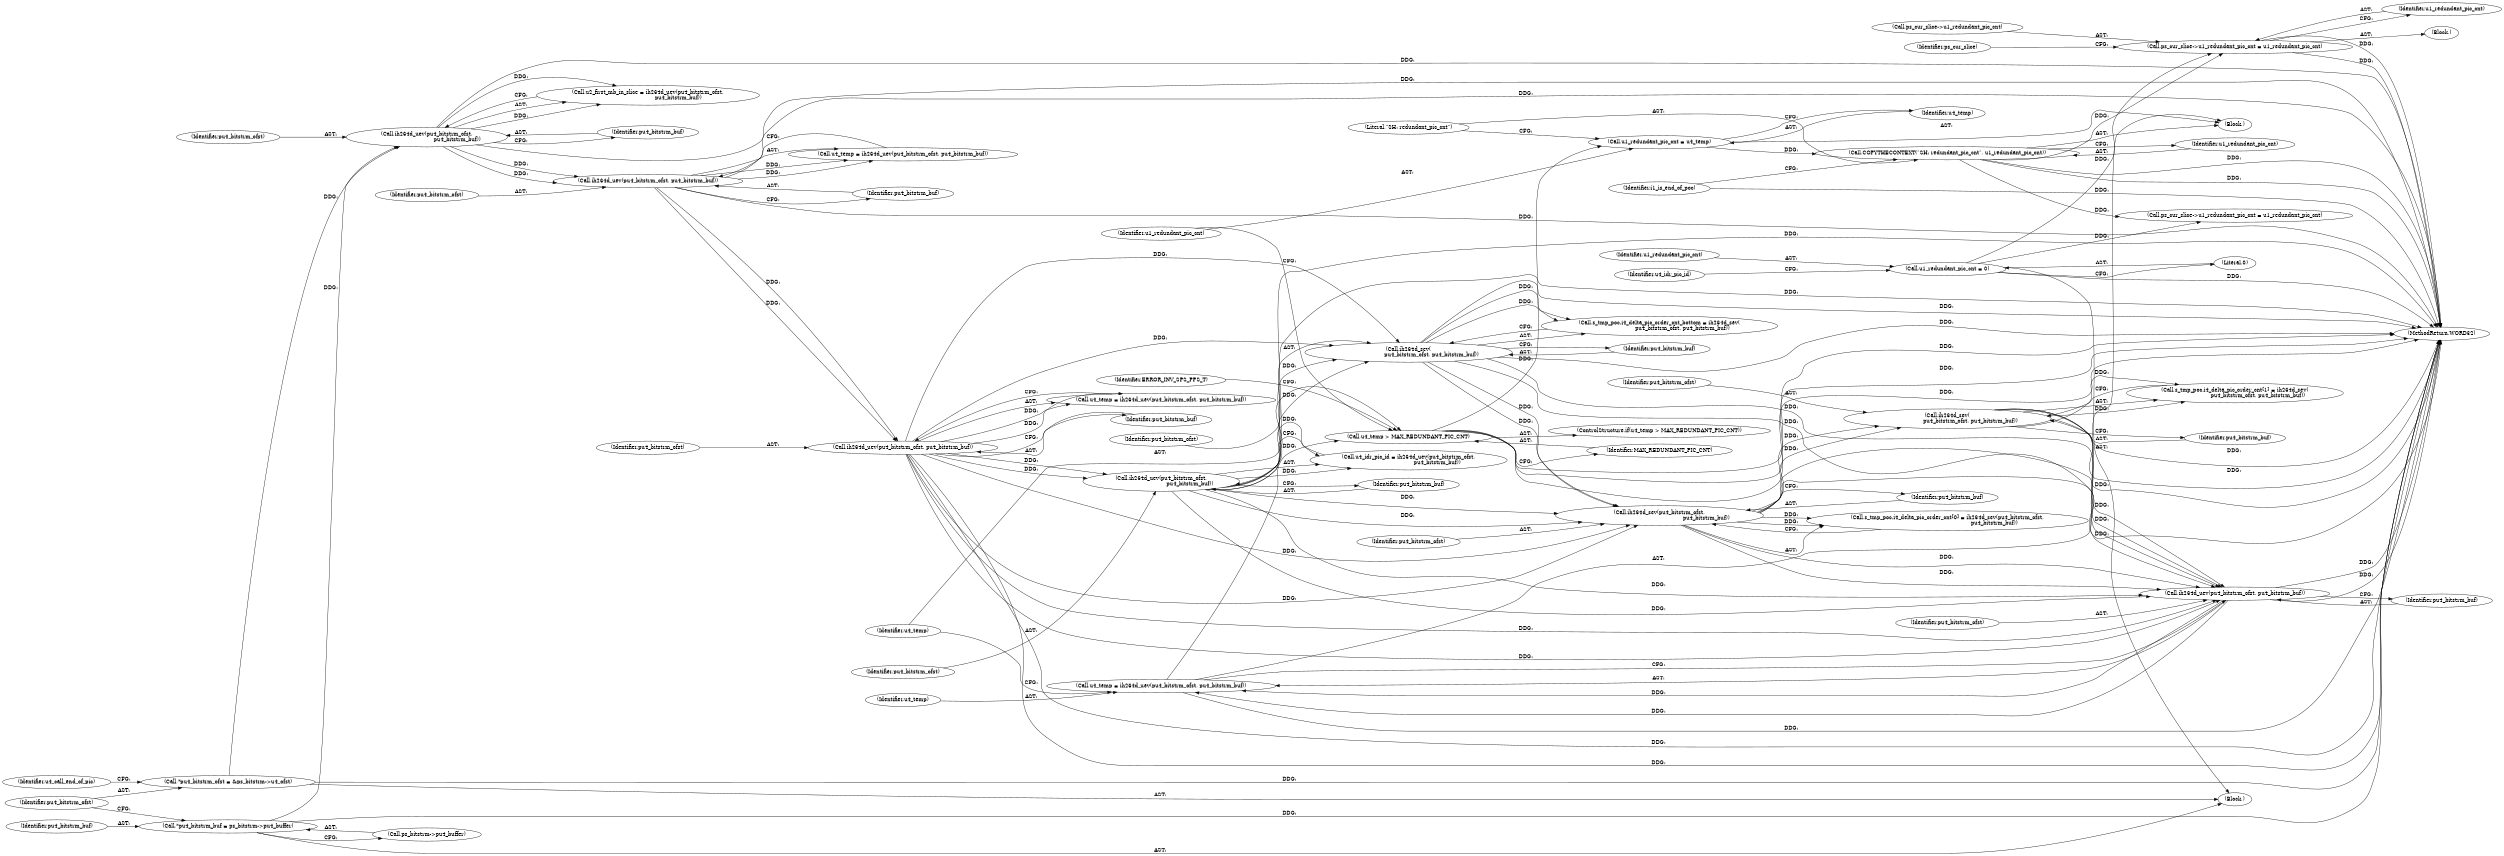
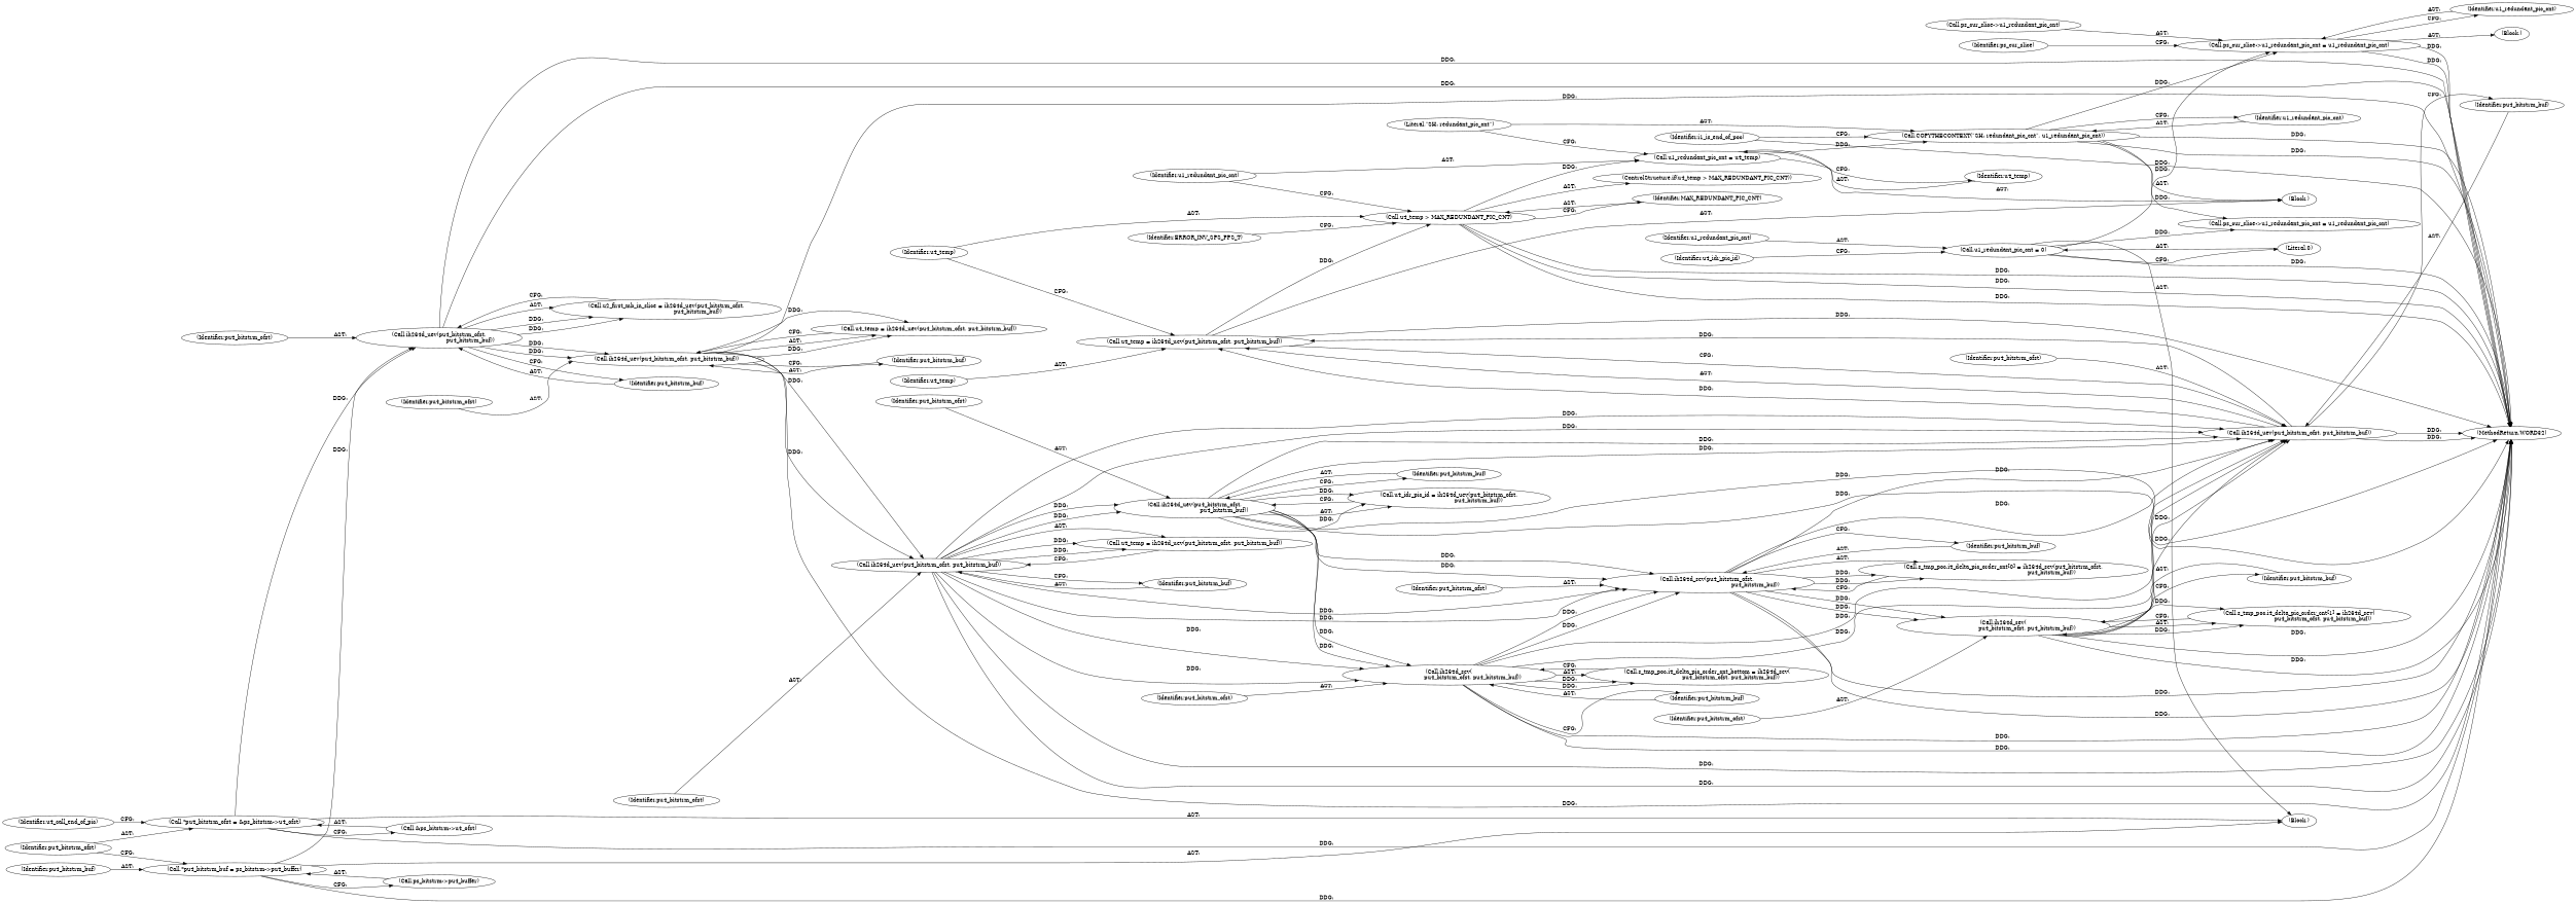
  digraph {
    rankdir=LR
    n1 [label="(Call,ps_cur_slice->u1_redundant_pic_cnt = u1_redundant_pic_cnt)"]
    n2 [label="(Block,)"]
    n3 [label="(MethodReturn,WORD32)"]
    n4 [label="(Identifier,u1_redundant_pic_cnt)"]
    n5 [label="(Call,COPYTHECONTEXT(\"SH: redundant_pic_cnt\", u1_redundant_pic_cnt))"]
    n6 [label="(Block,)"]
    n7 [label="(Identifier,u1_redundant_pic_cnt)"]
    n8 [label="(Call,ps_cur_slice->u1_redundant_pic_cnt = u1_redundant_pic_cnt)"]
    n9 [label="(Call,u1_redundant_pic_cnt = u4_temp)"]
    n10 [label="(Identifier,u4_temp)"]
    n11 [label="(Call,u4_temp > MAX_REDUNDANT_PIC_CNT)"]
    n12 [label="(Identifier,MAX_REDUNDANT_PIC_CNT)"]
    n13 [label="(ControlStructure,if(u4_temp > MAX_REDUNDANT_PIC_CNT))"]
    n14 [label="(Call,u4_temp = ih264d_uev(pu4_bitstrm_ofst, pu4_bitstrm_buf))"]
    n15 [label="(Call,ih264d_uev(pu4_bitstrm_ofst, pu4_bitstrm_buf))"]
    n16 [label="(Identifier,pu4_bitstrm_buf)"]
    n17 [label="(Call,ih264d_sev(pu4_bitstrm_ofst,\n                                                         pu4_bitstrm_buf))"]
    n18 [label="(Call,ih264d_sev(\n                            pu4_bitstrm_ofst, pu4_bitstrm_buf))"]
    n19 [label="(Identifier,pu4_bitstrm_buf)"]
    n20 [label="(Call,s_tmp_poc.i4_delta_pic_order_cnt[0] = ih264d_sev(pu4_bitstrm_ofst,\n                                                         pu4_bitstrm_buf))"]
    n21 [label="(Identifier,pu4_bitstrm_buf)"]
    n22 [label="(Call,s_tmp_poc.i4_delta_pic_order_cnt[1] = ih264d_sev(\n                            pu4_bitstrm_ofst, pu4_bitstrm_buf))"]
    n23 [label="(Call,ih264d_sev(\n                            pu4_bitstrm_ofst, pu4_bitstrm_buf))"]
    n24 [label="(Call,s_tmp_poc.i4_delta_pic_order_cnt_bottom = ih264d_sev(\n                            pu4_bitstrm_ofst, pu4_bitstrm_buf))"]
    n25 [label="(Identifier,pu4_bitstrm_buf)"]
    n26 [label="(Call,ih264d_uev(pu4_bitstrm_ofst,\n                                   pu4_bitstrm_buf))"]
    n27 [label="(Identifier,pu4_bitstrm_buf)"]
    n28 [label="(Call,u4_idr_pic_id = ih264d_uev(pu4_bitstrm_ofst,\n                                   pu4_bitstrm_buf))"]
    n29 [label="(Call,ih264d_uev(pu4_bitstrm_ofst, pu4_bitstrm_buf))"]
    n30 [label="(Call,u4_temp = ih264d_uev(pu4_bitstrm_ofst, pu4_bitstrm_buf))"]
    n31 [label="(Identifier,pu4_bitstrm_buf)"]
    n32 [label="(Call,ih264d_uev(pu4_bitstrm_ofst, pu4_bitstrm_buf))"]
    n33 [label="(Call,u4_temp = ih264d_uev(pu4_bitstrm_ofst, pu4_bitstrm_buf))"]
    n34 [label="(Identifier,pu4_bitstrm_buf)"]
    n35 [label="(Call,ih264d_uev(pu4_bitstrm_ofst,\n                                     pu4_bitstrm_buf))"]
    n36 [label="(Identifier,pu4_bitstrm_buf)"]
    n37 [label="(Call,u2_first_mb_in_slice = ih264d_uev(pu4_bitstrm_ofst,\n                                     pu4_bitstrm_buf))"]
    n38 [label="(Call,*pu4_bitstrm_ofst = &ps_bitstrm->u4_ofst)"]
+   n39 [label="(Call,&ps_bitstrm->u4_ofst)"]
    n40 [label="(Block,)"]
    n41 [label="(Call,*pu4_bitstrm_buf = ps_bitstrm->pu4_buffer)"]
    n42 [label="(Call,ps_bitstrm->pu4_buffer)"]
    n43 [label="(Call,u1_redundant_pic_cnt = 0)"]
    n44 [label="(Literal,0)"]
    n45 [label="(Identifier,pu4_bitstrm_buf)"]
    n46 [label="(Identifier,pu4_bitstrm_ofst)"]
    n47 [label="(Identifier,pu4_bitstrm_ofst)"]
    n48 [label="(Identifier,pu4_bitstrm_ofst)"]
    n49 [label="(Identifier,ERROR_INV_SPS_PPS_T)"]
    n50 [label="(Identifier,pu4_bitstrm_ofst)"]
    n51 [label="(Identifier,u1_redundant_pic_cnt)"]
    n52 [label="(Identifier,u4_idr_pic_id)"]
    n53 [label="(Identifier,u1_redundant_pic_cnt)"]
    n54 [label="(Identifier,pu4_bitstrm_ofst)"]
    n55 [label="(Identifier,pu4_bitstrm_ofst)"]
    n56 [label="(Literal,\"SH: redundant_pic_cnt\")"]
    n57 [label="(Call,ps_cur_slice->u1_redundant_pic_cnt)"]
    n58 [label="(Identifier,pu4_bitstrm_ofst)"]
    n59 [label="(Identifier,pu4_bitstrm_ofst)"]
    n60 [label="(Identifier,pu4_bitstrm_ofst)"]
    n61 [label="(Identifier,u4_temp)"]
    n62 [label="(Identifier,u4_call_end_of_pic)"]
    n63 [label="(Identifier,u4_temp)"]
    n64 [label="(Identifier,ps_cur_slice)"]
    n65 [label="(Identifier,i1_is_end_of_poc)"]
    n1 -> n2 [label="AST: "]
    n1 -> n3 [label="DDG: "]
    n1 -> n3 [label="DDG: "]
    n1 -> n4 [label="CFG: "]
    n4 -> n1 [label="AST: "]
    n5 -> n1 [label="DDG: "]
    n5 -> n3 [label="DDG: "]
    n5 -> n3 [label="DDG: "]
    n5 -> n6 [label="AST: "]
    n5 -> n7 [label="CFG: "]
    n5 -> n8 [label="DDG: "]
    n7 -> n5 [label="AST: "]
    n9 -> n5 [label="DDG: "]
    n9 -> n6 [label="AST: "]
    n9 -> n10 [label="CFG: "]
    n10 -> n9 [label="AST: "]
    n11 -> n3 [label="DDG: "]
    n11 -> n3 [label="DDG: "]
    n11 -> n3 [label="DDG: "]
    n11 -> n9 [label="DDG: "]
    n11 -> n12 [label="CFG: "]
    n11 -> n13 [label="AST: "]
    n12 -> n11 [label="AST: "]
    n14 -> n3 [label="DDG: "]
    n14 -> n6 [label="AST: "]
    n14 -> n11 [label="DDG: "]
    n14 -> n15 [label="CFG: "]
    n15 -> n3 [label="DDG: "]
    n15 -> n3 [label="DDG: "]
    n15 -> n14 [label="AST: "]
    n15 -> n14 [label="DDG: "]
    n15 -> n14 [label="DDG: "]
    n15 -> n16 [label="CFG: "]
    n16 -> n15 [label="AST: "]
    n17 -> n3 [label="DDG: "]
    n17 -> n3 [label="DDG: "]
    n17 -> n15 [label="DDG: "]
    n17 -> n15 [label="DDG: "]
    n17 -> n18 [label="DDG: "]
    n17 -> n18 [label="DDG: "]
    n17 -> n19 [label="CFG: "]
    n17 -> n20 [label="AST: "]
    n17 -> n20 [label="DDG: "]
    n17 -> n20 [label="DDG: "]
    n18 -> n3 [label="DDG: "]
    n18 -> n3 [label="DDG: "]
    n18 -> n15 [label="DDG: "]
    n18 -> n15 [label="DDG: "]
    n18 -> n21 [label="CFG: "]
    n18 -> n22 [label="AST: "]
    n18 -> n22 [label="DDG: "]
    n18 -> n22 [label="DDG: "]
    n19 -> n17 [label="AST: "]
    n20 -> n17 [label="CFG: "]
    n21 -> n18 [label="AST: "]
    n22 -> n18 [label="CFG: "]
    n23 -> n3 [label="DDG: "]
    n23 -> n3 [label="DDG: "]
    n23 -> n15 [label="DDG: "]
    n23 -> n15 [label="DDG: "]
    n23 -> n17 [label="DDG: "]
    n23 -> n17 [label="DDG: "]
    n23 -> n24 [label="AST: "]
    n23 -> n24 [label="DDG: "]
    n23 -> n24 [label="DDG: "]
    n23 -> n25 [label="CFG: "]
    n24 -> n23 [label="CFG: "]
    n25 -> n23 [label="AST: "]
    n26 -> n3 [label="DDG: "]
    n26 -> n3 [label="DDG: "]
    n26 -> n15 [label="DDG: "]
    n26 -> n15 [label="DDG: "]
    n26 -> n17 [label="DDG: "]
    n26 -> n17 [label="DDG: "]
    n26 -> n23 [label="DDG: "]
    n26 -> n23 [label="DDG: "]
    n26 -> n27 [label="CFG: "]
    n26 -> n28 [label="AST: "]
    n26 -> n28 [label="DDG: "]
    n26 -> n28 [label="DDG: "]
    n27 -> n26 [label="AST: "]
    n28 -> n26 [label="CFG: "]
    n29 -> n3 [label="DDG: "]
    n29 -> n3 [label="DDG: "]
    n29 -> n15 [label="DDG: "]
    n29 -> n15 [label="DDG: "]
    n29 -> n17 [label="DDG: "]
    n29 -> n17 [label="DDG: "]
    n29 -> n23 [label="DDG: "]
    n29 -> n23 [label="DDG: "]
    n29 -> n26 [label="DDG: "]
    n29 -> n26 [label="DDG: "]
    n29 -> n30 [label="AST: "]
    n29 -> n30 [label="DDG: "]
    n29 -> n30 [label="DDG: "]
    n29 -> n31 [label="CFG: "]
    n30 -> n29 [label="CFG: "]
    n31 -> n29 [label="AST: "]
    n32 -> n3 [label="DDG: "]
    n32 -> n3 [label="DDG: "]
    n32 -> n29 [label="DDG: "]
    n32 -> n29 [label="DDG: "]
    n32 -> n33 [label="AST: "]
    n32 -> n33 [label="DDG: "]
    n32 -> n33 [label="DDG: "]
    n32 -> n34 [label="CFG: "]
    n33 -> n32 [label="CFG: "]
    n34 -> n32 [label="AST: "]
    n35 -> n3 [label="DDG: "]
    n35 -> n3 [label="DDG: "]
    n35 -> n32 [label="DDG: "]
    n35 -> n32 [label="DDG: "]
    n35 -> n36 [label="CFG: "]
    n35 -> n37 [label="AST: "]
    n35 -> n37 [label="DDG: "]
    n35 -> n37 [label="DDG: "]
    n36 -> n35 [label="AST: "]
    n37 -> n35 [label="CFG: "]
    n38 -> n3 [label="DDG: "]
    n38 -> n35 [label="DDG: "]
+   n38 -> n39 [label="CFG: "]
    n38 -> n40 [label="AST: "]
+   n39 -> n38 [label="AST: "]
    n41 -> n3 [label="DDG: "]
    n41 -> n35 [label="DDG: "]
    n41 -> n40 [label="AST: "]
    n41 -> n42 [label="CFG: "]
    n42 -> n41 [label="AST: "]
    n43 -> n1 [label="DDG: "]
    n43 -> n3 [label="DDG: "]
    n43 -> n8 [label="DDG: "]
    n43 -> n40 [label="AST: "]
    n43 -> n44 [label="CFG: "]
    n44 -> n43 [label="AST: "]
    n45 -> n41 [label="AST: "]
    n46 -> n35 [label="AST: "]
    n47 -> n15 [label="AST: "]
    n48 -> n18 [label="AST: "]
    n49 -> n11 [label="CFG: "]
    n50 -> n17 [label="AST: "]
    n51 -> n9 [label="AST: "]
    n51 -> n11 [label="CFG: "]
    n52 -> n43 [label="CFG: "]
    n53 -> n43 [label="AST: "]
    n54 -> n38 [label="AST: "]
    n54 -> n41 [label="CFG: "]
    n55 -> n29 [label="AST: "]
    n56 -> n5 [label="AST: "]
    n56 -> n9 [label="CFG: "]
    n57 -> n1 [label="AST: "]
    n58 -> n32 [label="AST: "]
    n59 -> n23 [label="AST: "]
    n60 -> n26 [label="AST: "]
    n61 -> n14 [label="AST: "]
    n62 -> n38 [label="CFG: "]
    n63 -> n11 [label="AST: "]
    n63 -> n14 [label="CFG: "]
    n64 -> n1 [label="CFG: "]
    n65 -> n3 [label="DDG: "]
    n65 -> n5 [label="CFG: "]
  }
